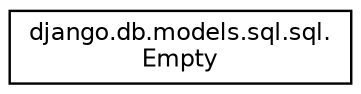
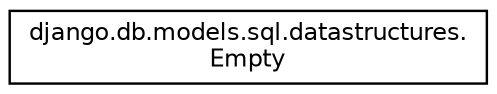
  digraph {
    rankdir=LR
-   n1 [color=black fillcolor=white fontname=Helvetica fontsize=10 height=0.2 label="django.db.models.sql.sql.\lEmpty" shape=record style=filled width=0.4]
+   n1 [color=black fillcolor=white fontname=Helvetica fontsize=10 height=0.2 label="django.db.models.sql.datastructures.\lEmpty" shape=record style=filled width=0.4]
  }
